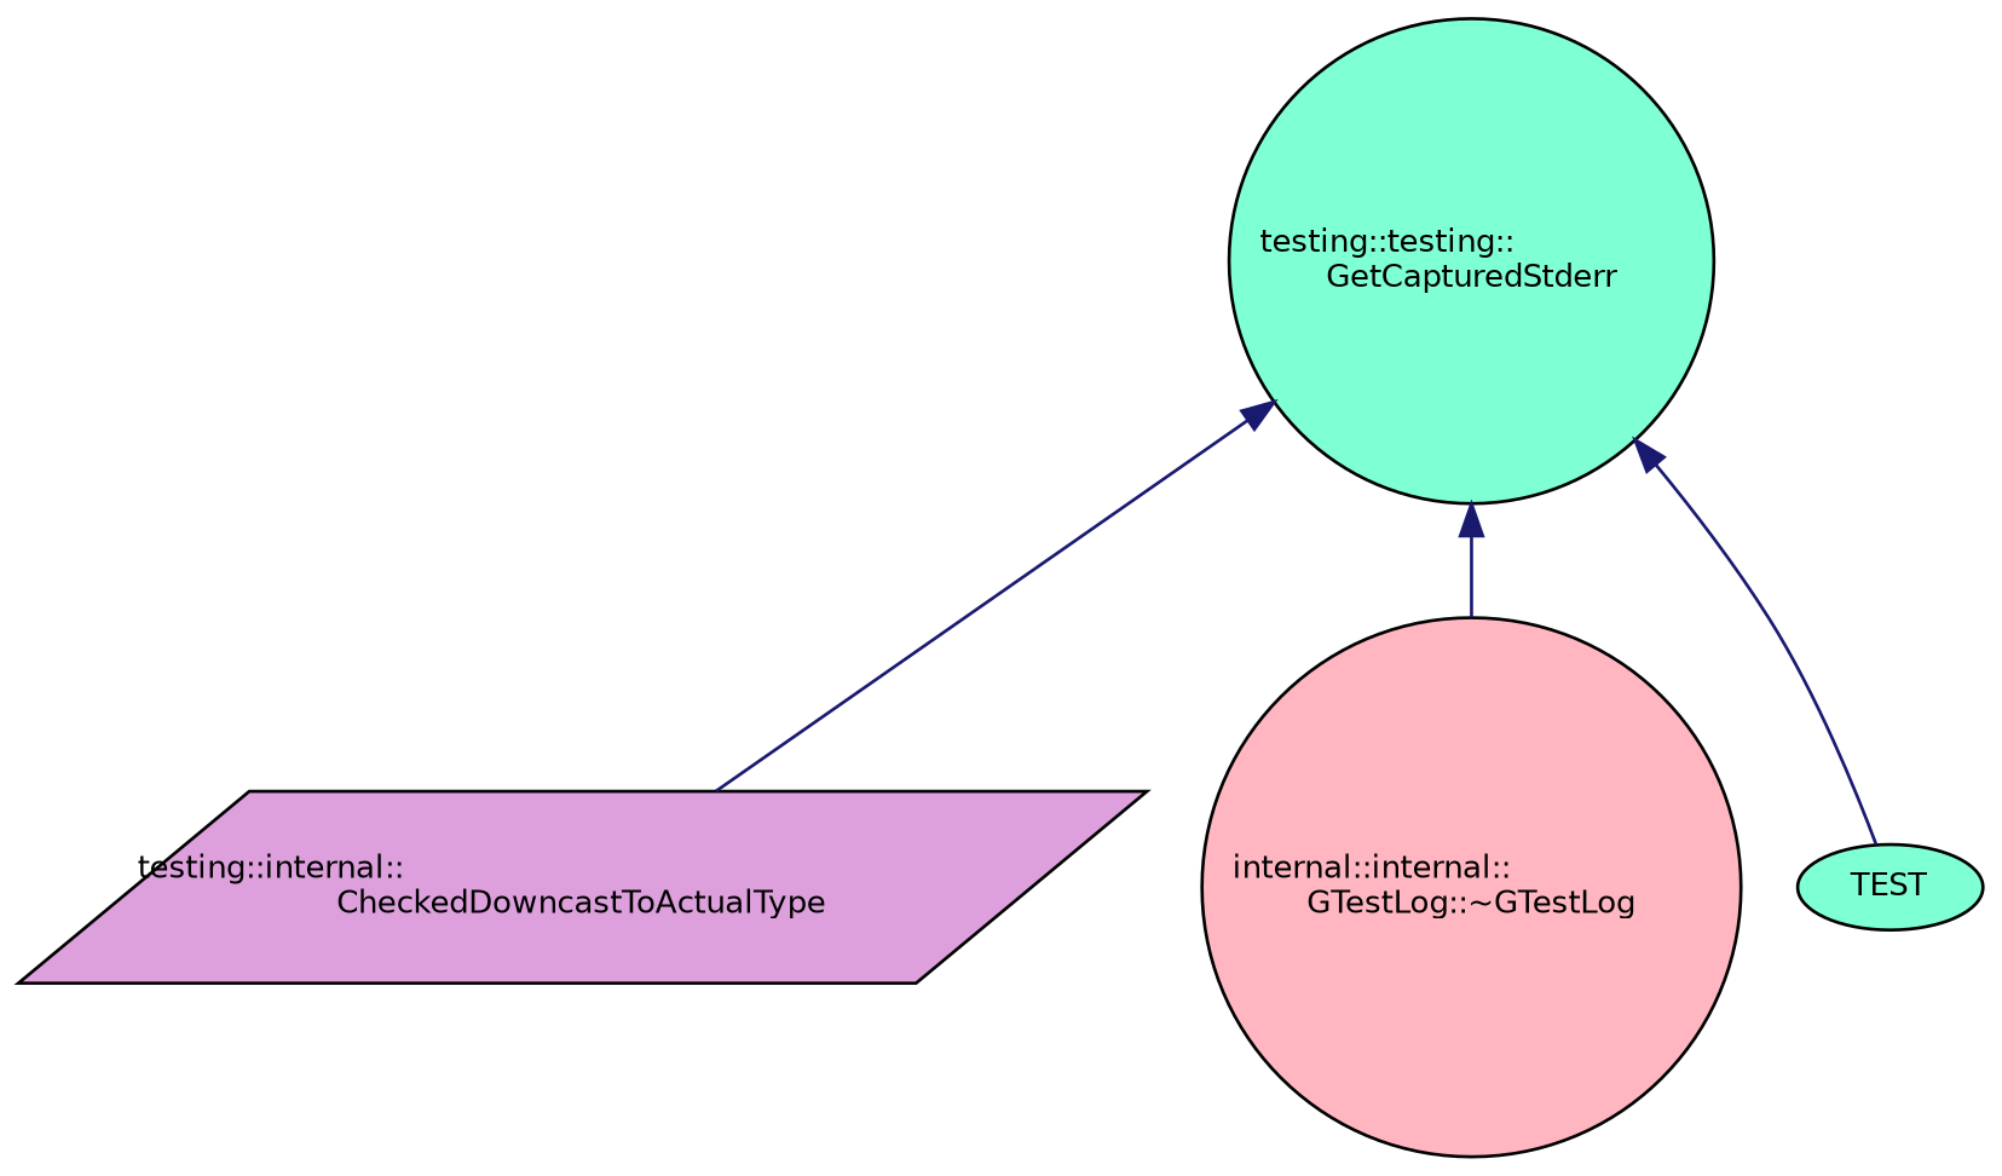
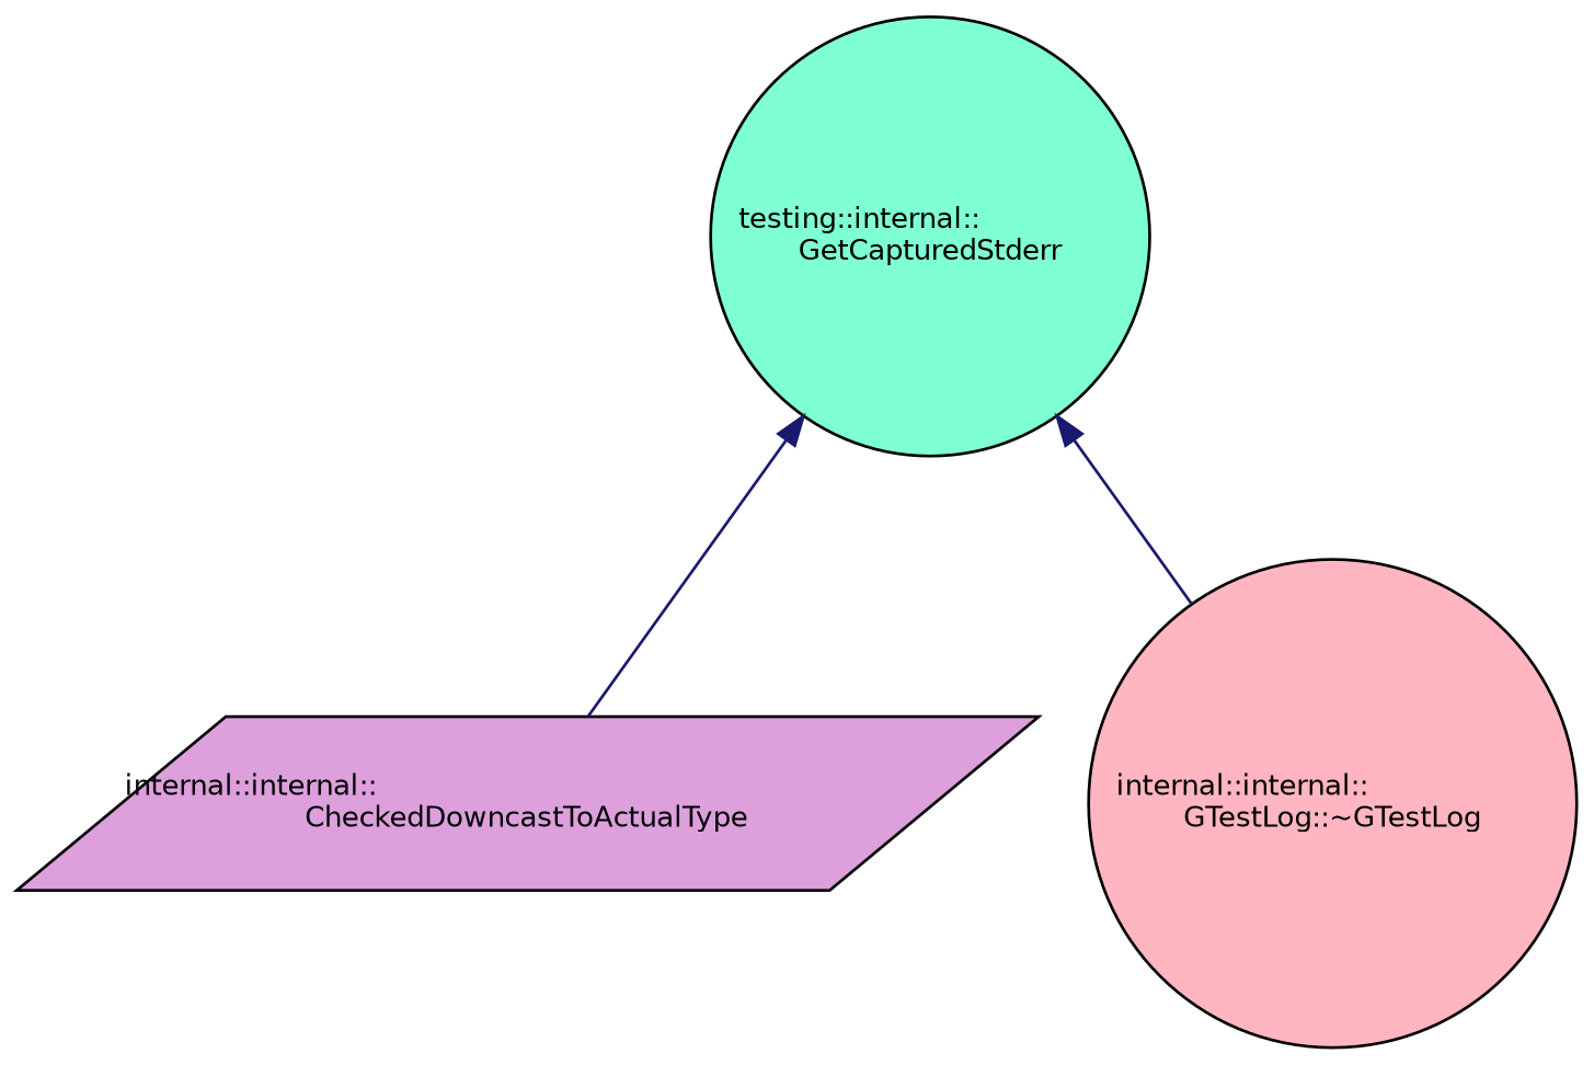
  digraph {
    rankdir=TB
    node [color=black fillcolor=aquamarine fontname=Helvetica fontsize=10 shape=circle style=filled]
    edge [color=midnightblue dir=back fontname=Helvetica fontsize=10 labelfontname=Helvetica labelfontsize=10 style=solid]
-   n1 [fontcolor=black height=0.2 label="testing::testing::\lGetCapturedStderr" width=0.4]
-   n2 [fillcolor=plum height=0.2 label="testing::internal::\lCheckedDowncastToActualType" shape=parallelogram width=0.4]
+   n1 [fontcolor=black height=0.2 label="testing::internal::\lGetCapturedStderr" width=0.4]
+   n2 [fillcolor=plum height=0.2 label="internal::internal::\lCheckedDowncastToActualType" shape=parallelogram width=0.4]
    n3 [fillcolor=lightpink height=0.2 label="internal::internal::\lGTestLog::~GTestLog" width=0.4]
-   n4 [height=0.2 label=TEST shape=ellipse width=0.4]
    n1 -> n2
    n1 -> n3
-   n1 -> n4
  }
